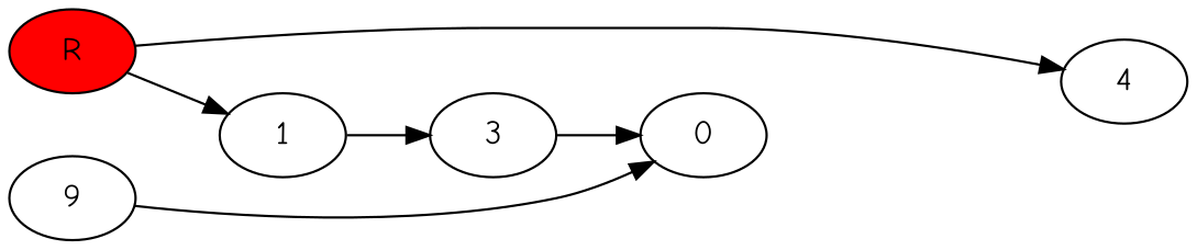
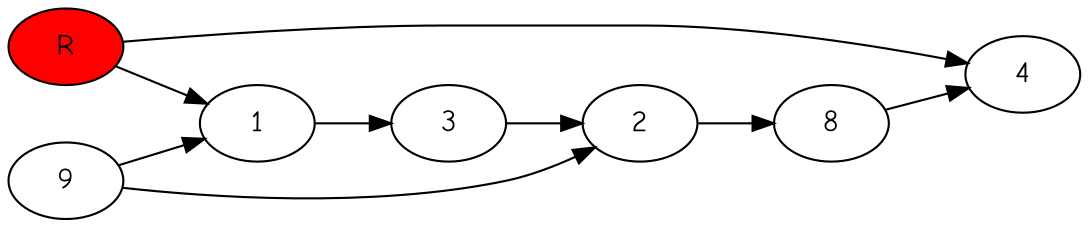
  digraph {
    fontname="Comic Neue"
    rankdir=LR
    node [fontname="Comic Neue"]
    edge [fontname="Comic Neue"]
    1
    3
-   2 [label=0]
+   2
+   8
    4
    n6 [label=9]
    R [fillcolor="#ff0000" style=filled]
    1 -> 3
    3 -> 2
+   2 -> 8
+   8 -> 4
+   n6 -> 1
    n6 -> 2
    R -> 1
    R -> 4
  }
